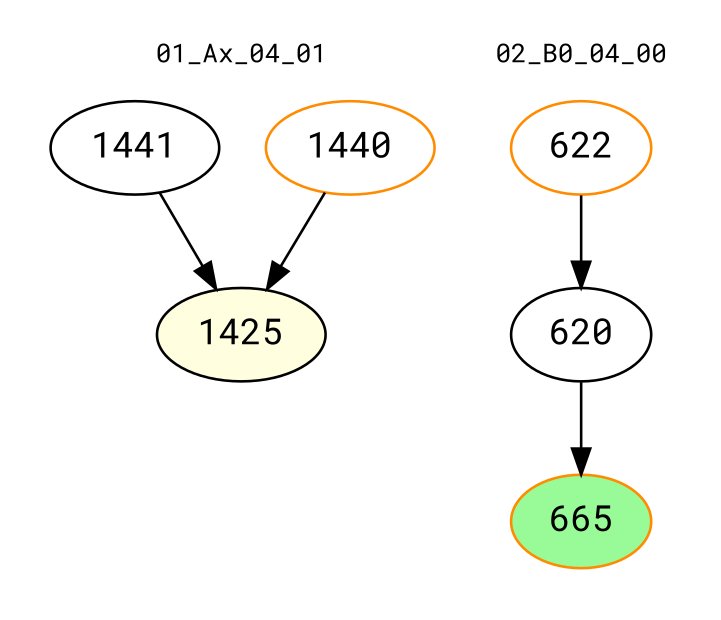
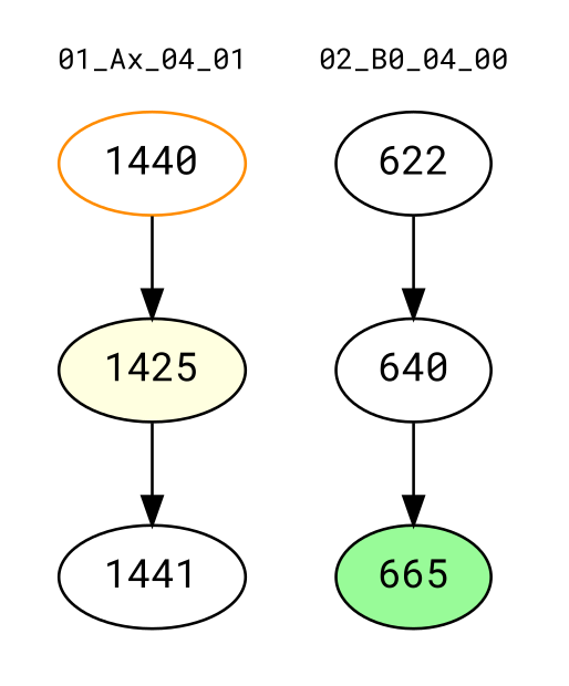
  digraph {
    fontname="Roboto Mono"
    node [color=darkorange fillcolor=white fontname="Roboto Mono" style=filled]
    edge [color=black fontname="Roboto Mono"]
    n1 [label=1440]
    n2 [color=black fillcolor=lightyellow label=1425]
    n3 [color=black label=1441]
-   n4 [label=622]
-   n5 [color=black label=620]
-   n6 [fillcolor=palegreen label=665]
+   n4 [color=black label=622]
+   n5 [color=black label=640]
+   n6 [color=black fillcolor=palegreen label=665]
    subgraph cluster_1 {
      color=white
      fontsize=10
      label="01_Ax_04_01"
      n1
      n2
      n3
    }
    subgraph cluster_2 {
      color=white
      fontsize=10
      label="02_B0_04_00"
      n4
      n5
      n6
    }
    n1 -> n2
-   n3 -> n2
+   n2 -> n3
    n4 -> n5
    n5 -> n6
  }
